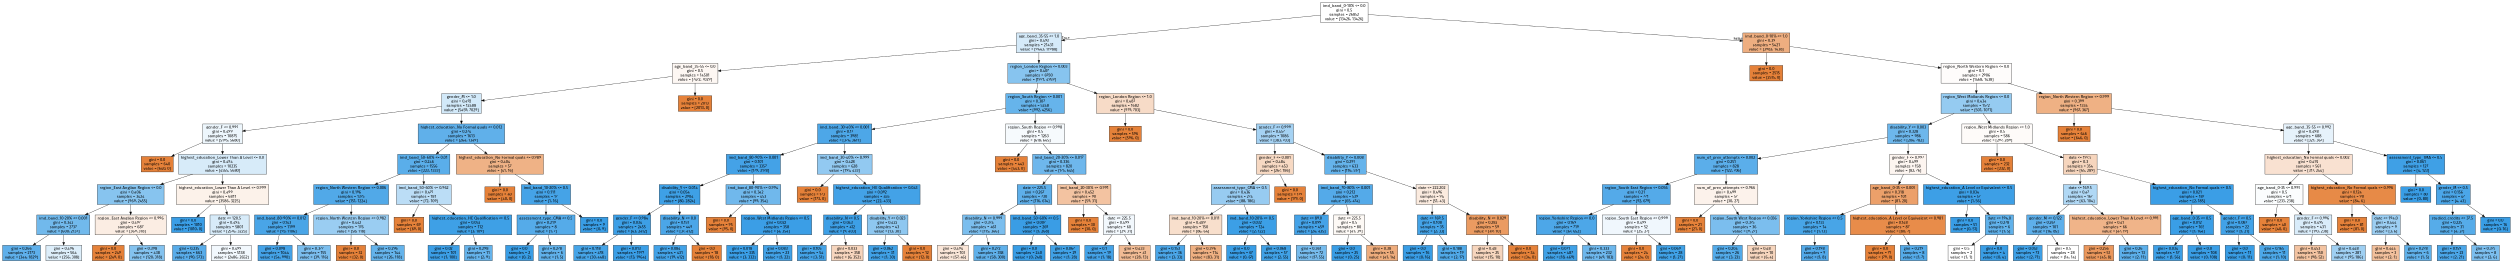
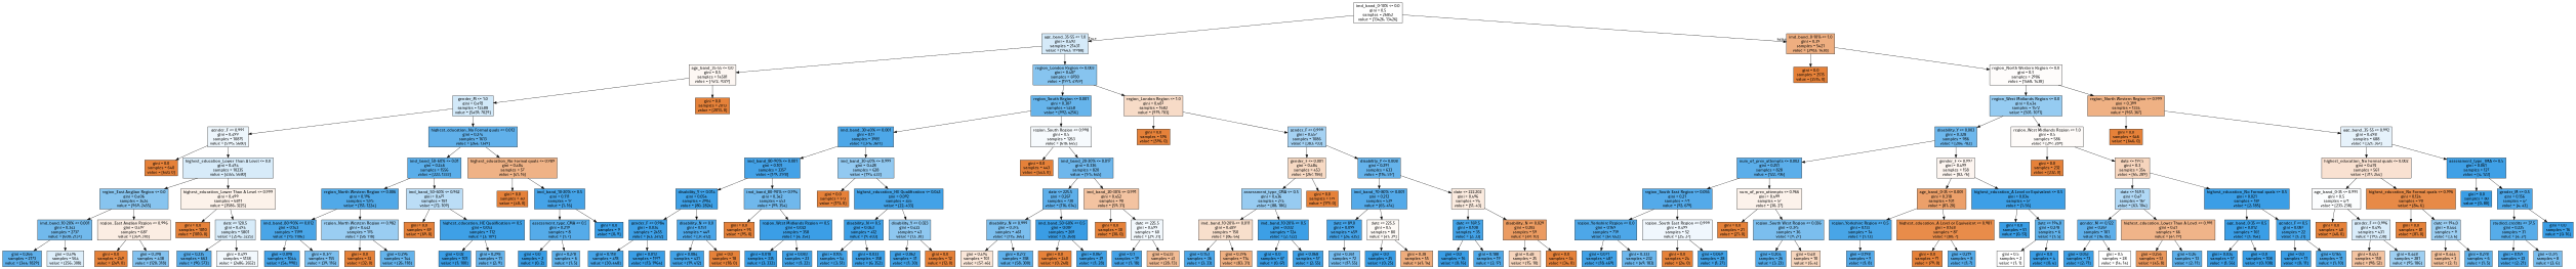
  digraph {
    fontname="Fira Sans"
    node [color=black fillcolor="#e58139ff" fontname="Fira Sans" shape=box style=filled]
    edge [fontname="Fira Sans"]
    n1 [fillcolor="#e5813900" label="imd_band_0-10% <= 0.0\ngini = 0.5\nsamples = 26852\nvalue = [13426, 13426]"]
    n2 [fillcolor="#399de536" label="age_band_35-55 <= 1.0\ngini = 0.493\nsamples = 21431\nvalue = [9443, 11988]"]
    n3 [fillcolor="#e58139a3" label="imd_band_0-10% <= 1.0\ngini = 0.39\nsamples = 5421\nvalue = [3983, 1438]"]
    n4 [fillcolor="#e581390f" label="age_band_35-55 <= 0.0\ngini = 0.5\nsamples = 14501\nvalue = [7472, 7029]"]
    n5 [fillcolor="#399de59a" label="region_London Region <= 0.003\ngini = 0.407\nsamples = 6930\nvalue = [1971, 4959]"]
    n6 [label="gini = 0.0\nsamples = 2515\nvalue = [2515, 0]"]
    n7 [fillcolor="#e5813905" label="region_North Western Region <= 0.0\ngini = 0.5\nsamples = 2906\nvalue = [1468, 1438]"]
    n8 [fillcolor="#399de539" label="gender_M <= 1.0\ngini = 0.492\nsamples = 12488\nvalue = [5459, 7029]"]
    n9 [label="gini = 0.0\nsamples = 2013\nvalue = [2013, 0]"]
    n10 [fillcolor="#399de5c4" label="region_South Region <= 0.001\ngini = 0.307\nsamples = 5248\nvalue = [992, 4256]"]
    n11 [fillcolor="#e5813948" label="region_London Region <= 1.0\ngini = 0.487\nsamples = 1682\nvalue = [979, 703]"]
    n12 [fillcolor="#399de516" label="gender_F <= 0.999\ngini = 0.499\nsamples = 10875\nvalue = [5195, 5680]"]
    n13 [fillcolor="#399de5cd" label="highest_education_No Formal quals <= 0.012\ngini = 0.274\nsamples = 1613\nvalue = [264, 1349]"]
    n14 [label="gini = 0.0\nsamples = 640\nvalue = [640, 0]"]
    n15 [fillcolor="#399de533" label="highest_education_Lower Than A Level <= 0.0\ngini = 0.494\nsamples = 10235\nvalue = [4555, 5680]"]
    n16 [fillcolor="#399de5d4" label="imd_band_50-60% <= 0.01\ngini = 0.246\nsamples = 1556\nvalue = [223, 1333]"]
    n17 [fillcolor="#e581399b" label="highest_education_No Formal quals <= 0.989\ngini = 0.404\nsamples = 57\nvalue = [41, 16]"]
    n18 [fillcolor="#399de59a" label="region_East Anglian Region <= 0.0\ngini = 0.406\nsamples = 3424\nvalue = [969, 2455]"]
    n19 [fillcolor="#e581391a" label="highest_education_Lower Than A Level <= 0.999\ngini = 0.499\nsamples = 6811\nvalue = [3586, 3225]"]
    n20 [fillcolor="#399de5b7" label="imd_band_10-20% <= 0.001\ngini = 0.342\nsamples = 2737\nvalue = [600, 2137]"]
    n21 [fillcolor="#e5813923" label="region_East Anglian Region <= 0.996\ngini = 0.497\nsamples = 687\nvalue = [369, 318]"]
-   n22 [fillcolor="#399de5fd" label="gini = 0.0\nsamples = 1010\nvalue = [1010, 0]"]
+   n22 [label="gini = 0.0\nsamples = 1010\nvalue = [1010, 0]"]
    n23 [fillcolor="#399de533" label="date <= 120.5\ngini = 0.494\nsamples = 5801\nvalue = [2576, 3225]"]
    n24 [fillcolor="#399de5cf" label="gini = 0.266\nsamples = 2173\nvalue = [344, 1829]"]
    n25 [fillcolor="#399de52b" label="gini = 0.496\nsamples = 564\nvalue = [256, 308]"]
    n26 [label="gini = 0.0\nsamples = 249\nvalue = [249, 0]"]
    n27 [fillcolor="#399de59f" label="gini = 0.398\nsamples = 438\nvalue = [120, 318]"]
    n28 [fillcolor="#399de5d7" label="gini = 0.235\nsamples = 663\nvalue = [90, 573]"]
    n29 [fillcolor="#399de510" label="gini = 0.499\nsamples = 5138\nvalue = [2486, 2652]"]
    n30 [fillcolor="#399de5e0" label="region_North Western Region <= 0.006\ngini = 0.196\nsamples = 1375\nvalue = [151, 1224]"]
    n31 [fillcolor="#399de557" label="imd_band_50-60% <= 0.962\ngini = 0.479\nsamples = 181\nvalue = [72, 109]"]
    n32 [label="gini = 0.0\nsamples = 40\nvalue = [40, 0]"]
    n33 [fillcolor="#399de5ef" label="imd_band_10-20% <= 0.5\ngini = 0.111\nsamples = 17\nvalue = [1, 16]"]
    n34 [fillcolor="#399de5ea" label="imd_band_80-90% <= 0.012\ngini = 0.143\nsamples = 1199\nvalue = [93, 1106]"]
    n35 [fillcolor="#399de582" label="region_North Western Region <= 0.982\ngini = 0.442\nsamples = 176\nvalue = [58, 118]"]
    n36 [label="gini = 0.0\nsamples = 69\nvalue = [69, 0]"]
    n37 [fillcolor="#399de5f8" label="highest_education_HE Qualification <= 0.5\ngini = 0.052\nsamples = 112\nvalue = [3, 109]"]
    n38 [fillcolor="#399de5f1" label="gini = 0.098\nsamples = 1044\nvalue = [54, 990]"]
    n39 [fillcolor="#399de5a9" label="gini = 0.377\nsamples = 155\nvalue = [39, 116]"]
    n40 [label="gini = 0.0\nsamples = 32\nvalue = [32, 0]"]
    n41 [fillcolor="#399de5c7" label="gini = 0.296\nsamples = 144\nvalue = [26, 118]"]
    n42 [fillcolor="#399de5fc" label="gini = 0.02\nsamples = 101\nvalue = [1, 100]"]
    n43 [fillcolor="#399de5c6" label="gini = 0.298\nsamples = 11\nvalue = [2, 9]"]
    n44 [fillcolor="#399de5db" label="assessment_type_CMA <= 0.5\ngini = 0.219\nsamples = 8\nvalue = [1, 7]"]
    n45 [fillcolor="#399de5ff" label="gini = 0.0\nsamples = 9\nvalue = [0, 9]"]
    n46 [fillcolor="#399de5ff" label="gini = 0.0\nsamples = 2\nvalue = [0, 2]"]
    n47 [fillcolor="#399de5cc" label="gini = 0.278\nsamples = 6\nvalue = [1, 5]"]
    n48 [fillcolor="#399de5e5" label="imd_band_30-40% <= 0.001\ngini = 0.17\nsamples = 3985\nvalue = [374, 3611]"]
    n49 [fillcolor="#399de50b" label="region_South Region <= 0.998\ngini = 0.5\nsamples = 1263\nvalue = [618, 645]"]
    n50 [label="gini = 0.0\nsamples = 596\nvalue = [596, 0]"]
    n51 [fillcolor="#399de574" label="gender_F <= 0.999\ngini = 0.457\nsamples = 1086\nvalue = [383, 703]"]
    n52 [fillcolor="#399de5f1" label="imd_band_80-90% <= 0.001\ngini = 0.101\nsamples = 3357\nvalue = [179, 3178]"]
    n53 [fillcolor="#399de58c" label="imd_band_30-40% <= 0.999\ngini = 0.428\nsamples = 628\nvalue = [195, 433]"]
    n54 [label="gini = 0.0\nsamples = 443\nvalue = [443, 0]"]
    n55 [fillcolor="#399de5ba" label="imd_band_20-30% <= 0.017\ngini = 0.336\nsamples = 820\nvalue = [175, 645]"]
    n56 [fillcolor="#399de5f8" label="disability_Y <= 0.014\ngini = 0.054\nsamples = 2904\nvalue = [80, 2824]"]
    n57 [fillcolor="#399de5b8" label="imd_band_80-90% <= 0.994\ngini = 0.342\nsamples = 453\nvalue = [99, 354]"]
    n58 [label="gini = 0.0\nsamples = 173\nvalue = [173, 0]"]
    n59 [fillcolor="#399de5f2" label="highest_education_HE Qualification <= 0.043\ngini = 0.092\nsamples = 455\nvalue = [22, 433]"]
    n60 [fillcolor="#399de5fa" label="gender_F <= 0.984\ngini = 0.034\nsamples = 2455\nvalue = [43, 2412]"]
    n61 [fillcolor="#399de5e8" label="disability_N <= 0.0\ngini = 0.151\nsamples = 449\nvalue = [37, 412]"]
    n62 [label="gini = 0.0\nsamples = 95\nvalue = [95, 0]"]
    n63 [fillcolor="#399de5fc" label="region_West Midlands Region <= 0.5\ngini = 0.022\nsamples = 358\nvalue = [4, 354]"]
    n64 [fillcolor="#399de5ee" label="gini = 0.118\nsamples = 478\nvalue = [30, 448]"]
    n65 [fillcolor="#399de5fd" label="gini = 0.013\nsamples = 1977\nvalue = [13, 1964]"]
    n66 [fillcolor="#399de5f3" label="gini = 0.084\nsamples = 431\nvalue = [19, 412]"]
    n67 [label="gini = 0.0\nsamples = 18\nvalue = [18, 0]"]
    n68 [fillcolor="#399de5fd" label="gini = 0.018\nsamples = 335\nvalue = [3, 332]"]
    n69 [fillcolor="#399de5f3" label="gini = 0.083\nsamples = 23\nvalue = [1, 22]"]
    n70 [fillcolor="#399de5f9" label="disability_N <= 0.5\ngini = 0.043\nsamples = 412\nvalue = [9, 403]"]
    n71 [fillcolor="#399de591" label="disability_Y <= 0.023\ngini = 0.422\nsamples = 43\nvalue = [13, 30]"]
    n72 [fillcolor="#399de5f0" label="gini = 0.105\nsamples = 54\nvalue = [3, 51]"]
-   n73 [fillcolor="#e5813955" label="gini = 0.033\nsamples = 358\nvalue = [6, 352]"]
+   n73 [fillcolor="#399de5fb" label="gini = 0.033\nsamples = 358\nvalue = [6, 352]"]
    n74 [fillcolor="#399de5f6" label="gini = 0.062\nsamples = 31\nvalue = [1, 30]"]
    n75 [label="gini = 0.0\nsamples = 12\nvalue = [12, 0]"]
    n76 [fillcolor="#399de5cf" label="date <= 225.5\ngini = 0.267\nsamples = 730\nvalue = [116, 614]"]
    n77 [fillcolor="#e5813979" label="imd_band_20-30% <= 0.991\ngini = 0.452\nsamples = 90\nvalue = [59, 31]"]
    n78 [fillcolor="#399de5aa" label="disability_N <= 0.999\ngini = 0.374\nsamples = 461\nvalue = [115, 346]"]
    n79 [fillcolor="#399de5fe" label="imd_band_50-60% <= 0.5\ngini = 0.007\nsamples = 269\nvalue = [1, 268]"]
    n80 [label="gini = 0.0\nsamples = 30\nvalue = [30, 0]"]
    n81 [fillcolor="#399de510" label="date <= 225.5\ngini = 0.499\nsamples = 60\nvalue = [29, 31]"]
    n82 [fillcolor="#e5813931" label="gini = 0.494\nsamples = 103\nvalue = [57, 46]"]
    n83 [fillcolor="#399de5ce" label="gini = 0.272\nsamples = 358\nvalue = [58, 300]"]
-   n84 [fillcolor="#399de5ff" label="gini = 0.0\nsamples = 240\nvalue = [0, 240]"]
+   n84 [label="gini = 0.0\nsamples = 240\nvalue = [0, 240]"]
    n85 [fillcolor="#399de5f6" label="gini = 0.067\nsamples = 29\nvalue = [1, 28]"]
    n86 [fillcolor="#399de5f1" label="gini = 0.1\nsamples = 19\nvalue = [1, 18]"]
    n87 [fillcolor="#e5813989" label="gini = 0.433\nsamples = 41\nvalue = [28, 13]"]
    n88 [fillcolor="#e581394d" label="gender_F <= 0.001\ngini = 0.484\nsamples = 453\nvalue = [267, 186]"]
    n89 [fillcolor="#399de5c6" label="disability_Y <= 0.008\ngini = 0.299\nsamples = 633\nvalue = [116, 517]"]
    n90 [fillcolor="#399de586" label="assessment_type_CMA <= 0.5\ngini = 0.436\nsamples = 274\nvalue = [88, 186]"]
    n91 [label="gini = 0.0\nsamples = 179\nvalue = [179, 0]"]
    n92 [fillcolor="#399de5dc" label="imd_band_70-80% <= 0.001\ngini = 0.212\nsamples = 539\nvalue = [65, 474]"]
    n93 [fillcolor="#e5813928" label="date <= 222.202\ngini = 0.496\nsamples = 94\nvalue = [51, 43]"]
    n94 [fillcolor="#e5813941" label="imd_band_10-20% <= 0.011\ngini = 0.489\nsamples = 150\nvalue = [86, 64]"]
    n95 [fillcolor="#399de5fb" label="imd_band_10-20% <= 0.5\ngini = 0.032\nsamples = 124\nvalue = [2, 122]"]
    n96 [fillcolor="#399de5e8" label="gini = 0.153\nsamples = 36\nvalue = [3, 33]"]
    n97 [fillcolor="#e58139a0" label="gini = 0.396\nsamples = 114\nvalue = [83, 31]"]
    n98 [fillcolor="#399de5ff" label="gini = 0.0\nsamples = 67\nvalue = [0, 67]"]
    n99 [fillcolor="#399de5f6" label="gini = 0.068\nsamples = 57\nvalue = [2, 55]"]
    n100 [fillcolor="#399de5f1" label="date <= 89.0\ngini = 0.099\nsamples = 459\nvalue = [24, 435]"]
    n101 [fillcolor="#e581390c" label="date <= 225.5\ngini = 0.5\nsamples = 80\nvalue = [41, 39]"]
    n102 [fillcolor="#399de5f0" label="date <= 169.5\ngini = 0.108\nsamples = 35\nvalue = [2, 33]"]
    n103 [fillcolor="#e58139cb" label="disability_N <= 0.029\ngini = 0.282\nsamples = 59\nvalue = [49, 10]"]
    n104 [fillcolor="#399de5b0" label="gini = 0.361\nsamples = 72\nvalue = [17, 55]"]
    n105 [fillcolor="#399de5ff" label="gini = 0.0\nsamples = 25\nvalue = [0, 25]"]
    n106 [fillcolor="#e58139a8" label="gini = 0.38\nsamples = 55\nvalue = [41, 14]"]
    n107 [fillcolor="#399de5ff" label="gini = 0.0\nsamples = 16\nvalue = [0, 16]"]
    n108 [fillcolor="#399de5e1" label="gini = 0.188\nsamples = 19\nvalue = [2, 17]"]
    n109 [fillcolor="#e5813955" label="gini = 0.48\nsamples = 25\nvalue = [15, 10]"]
    n110 [label="gini = 0.0\nsamples = 34\nvalue = [34, 0]"]
    n111 [fillcolor="#399de588" label="region_West Midlands Region <= 0.0\ngini = 0.434\nsamples = 1572\nvalue = [501, 1071]"]
    n112 [fillcolor="#e581399e" label="region_North Western Region <= 0.999\ngini = 0.399\nsamples = 1334\nvalue = [967, 367]"]
    n113 [fillcolor="#399de5bc" label="disability_Y <= 0.003\ngini = 0.328\nsamples = 986\nvalue = [204, 782]"]
    n114 [fillcolor="#e5813907" label="region_West Midlands Region <= 1.0\ngini = 0.5\nsamples = 586\nvalue = [297, 289]"]
    n115 [label="gini = 0.0\nsamples = 646\nvalue = [646, 0]"]
    n116 [fillcolor="#399de520" label="age_band_35-55 <= 0.992\ngini = 0.498\nsamples = 688\nvalue = [321, 367]"]
    n117 [fillcolor="#399de5d3" label="num_of_prev_attempts <= 0.002\ngini = 0.251\nsamples = 828\nvalue = [122, 706]"]
    n118 [fillcolor="#e5813913" label="gender_F <= 0.997\ngini = 0.499\nsamples = 158\nvalue = [82, 76]"]
    n119 [label="gini = 0.0\nsamples = 232\nvalue = [232, 0]"]
    n120 [fillcolor="#e5813955" label="date <= 197.5\ngini = 0.3\nsamples = 354\nvalue = [65, 289]"]
    n121 [fillcolor="#399de5dc" label="region_South East Region <= 0.056\ngini = 0.21\nsamples = 771\nvalue = [92, 679]"]
    n122 [fillcolor="#e5813919" label="num_of_prev_attempts <= 0.966\ngini = 0.499\nsamples = 57\nvalue = [30, 27]"]
    n123 [fillcolor="#e58139c0" label="age_band_0-35 <= 0.005\ngini = 0.318\nsamples = 101\nvalue = [81, 20]"]
    n124 [fillcolor="#399de5fa" label="highest_education_A Level or Equivalent <= 0.5\ngini = 0.034\nsamples = 57\nvalue = [1, 56]"]
    n125 [fillcolor="#399de5e5" label="region_Yorkshire Region <= 0.0\ngini = 0.169\nsamples = 719\nvalue = [67, 652]"]
    n126 [fillcolor="#399de513" label="region_South East Region <= 0.999\ngini = 0.499\nsamples = 52\nvalue = [25, 27]"]
    n127 [label="gini = 0.0\nsamples = 21\nvalue = [21, 0]"]
    n128 [fillcolor="#399de5aa" label="region_South West Region <= 0.036\ngini = 0.375\nsamples = 36\nvalue = [9, 27]"]
    n129 [fillcolor="#399de5f5" label="gini = 0.071\nsamples = 487\nvalue = [18, 469]"]
    n130 [fillcolor="#399de5bb" label="gini = 0.333\nsamples = 232\nvalue = [49, 183]"]
    n131 [label="gini = 0.0\nsamples = 24\nvalue = [24, 0]"]
    n132 [fillcolor="#399de5f6" label="gini = 0.069\nsamples = 28\nvalue = [1, 27]"]
    n133 [fillcolor="#399de5de" label="gini = 0.204\nsamples = 26\nvalue = [3, 23]"]
    n134 [fillcolor="#e5813955" label="gini = 0.48\nsamples = 10\nvalue = [6, 4]"]
    n135 [fillcolor="#399de5eb" label="region_Yorkshire Region <= 0.5\ngini = 0.133\nsamples = 14\nvalue = [1, 13]"]
    n136 [fillcolor="#e58139e9" label="highest_education_A Level or Equivalent <= 0.981\ngini = 0.148\nsamples = 87\nvalue = [80, 7]"]
    n137 [fillcolor="#399de5ff" label="gini = 0.0\nsamples = 51\nvalue = [0, 51]"]
    n138 [fillcolor="#399de5cc" label="date <= 194.0\ngini = 0.278\nsamples = 6\nvalue = [1, 5]"]
    n139 [fillcolor="#399de5df" label="gini = 0.198\nsamples = 9\nvalue = [1, 8]"]
    n140 [label="gini = 0.0\nsamples = 79\nvalue = [79, 0]"]
    n141 [fillcolor="#399de5db" label="gini = 0.219\nsamples = 8\nvalue = [1, 7]"]
    n142 [fillcolor="#e5813900" label="gini = 0.5\nsamples = 2\nvalue = [1, 1]"]
    n143 [fillcolor="#399de5ff" label="gini = 0.0\nsamples = 4\nvalue = [0, 4]"]
    n144 [fillcolor="#399de565" label="date <= 169.5\ngini = 0.47\nsamples = 167\nvalue = [63, 104]"]
    n145 [fillcolor="#399de5fc" label="highest_education_No Formal quals <= 0.5\ngini = 0.021\nsamples = 187\nvalue = [2, 185]"]
    n146 [fillcolor="#399de5cf" label="gender_M <= 0.122\ngini = 0.267\nsamples = 101\nvalue = [16, 85]"]
    n147 [fillcolor="#e5813998" label="highest_education_Lower Than A Level <= 0.991\ngini = 0.41\nsamples = 66\nvalue = [47, 19]"]
    n148 [fillcolor="#399de5fd" label="age_band_0-35 <= 0.5\ngini = 0.012\nsamples = 165\nvalue = [1, 164]"]
    n149 [fillcolor="#399de5f3" label="gender_F <= 0.5\ngini = 0.087\nsamples = 22\nvalue = [1, 21]"]
    n150 [fillcolor="#399de5f8" label="gini = 0.053\nsamples = 73\nvalue = [2, 71]"]
    n151 [fillcolor="#e5813900" label="gini = 0.5\nsamples = 28\nvalue = [14, 14]"]
    n152 [fillcolor="#e58139d2" label="gini = 0.256\nsamples = 53\nvalue = [45, 8]"]
    n153 [fillcolor="#399de5d1" label="gini = 0.26\nsamples = 13\nvalue = [2, 11]"]
    n154 [fillcolor="#399de5fa" label="gini = 0.034\nsamples = 57\nvalue = [1, 56]"]
    n155 [fillcolor="#399de5ff" label="gini = 0.0\nsamples = 108\nvalue = [0, 108]"]
    n156 [fillcolor="#399de5ff" label="gini = 0.0\nsamples = 11\nvalue = [0, 11]"]
    n157 [fillcolor="#399de5e6" label="gini = 0.165\nsamples = 11\nvalue = [1, 10]"]
    n158 [fillcolor="#e581393b" label="highest_education_No Formal quals <= 0.002\ngini = 0.492\nsamples = 561\nvalue = [317, 244]"]
    n159 [fillcolor="#399de5f7" label="assessment_type_TMA <= 0.5\ngini = 0.061\nsamples = 127\nvalue = [4, 123]"]
    n160 [fillcolor="#399de505" label="age_band_0-35 <= 0.995\ngini = 0.5\nsamples = 471\nvalue = [233, 238]"]
    n161 [fillcolor="#e58139ed" label="highest_education_No Formal quals <= 0.996\ngini = 0.124\nsamples = 90\nvalue = [84, 6]"]
    n162 [fillcolor="#399de5ff" label="gini = 0.0\nsamples = 80\nvalue = [0, 80]"]
    n163 [fillcolor="#399de5e7" label="gender_M <= 0.5\ngini = 0.156\nsamples = 47\nvalue = [4, 43]"]
    n164 [label="gini = 0.0\nsamples = 40\nvalue = [40, 0]"]
    n165 [fillcolor="#399de530" label="gender_F <= 0.996\ngini = 0.495\nsamples = 431\nvalue = [193, 238]"]
    n166 [label="gini = 0.0\nsamples = 81\nvalue = [81, 0]"]
    n167 [fillcolor="#399de57f" label="date <= 194.0\ngini = 0.444\nsamples = 9\nvalue = [3, 6]"]
    n168 [fillcolor="#e5813978" label="gini = 0.453\nsamples = 150\nvalue = [98, 52]"]
    n169 [fillcolor="#399de57d" label="gini = 0.448\nsamples = 281\nvalue = [95, 186]"]
    n170 [fillcolor="#e581397f" label="gini = 0.444\nsamples = 3\nvalue = [2, 1]"]
    n171 [fillcolor="#399de5cc" label="gini = 0.278\nsamples = 6\nvalue = [1, 5]"]
    n172 [fillcolor="#399de5d9" label="studied_credits <= 37.5\ngini = 0.225\nsamples = 31\nvalue = [4, 27]"]
    n173 [fillcolor="#399de5ff" label="gini = 0.0\nsamples = 16\nvalue = [0, 16]"]
    n174 [fillcolor="#399de5e7" label="gini = 0.159\nsamples = 23\nvalue = [2, 21]"]
    n175 [fillcolor="#399de5aa" label="gini = 0.375\nsamples = 8\nvalue = [2, 6]"]
    n1 -> n2 [headlabel=True labelangle=45 labeldistance=2.5]
    n1 -> n3 [headlabel=False labelangle=-45 labeldistance=2.5]
    n2 -> n4
    n2 -> n5
    n3 -> n6
    n3 -> n7
    n4 -> n8
    n4 -> n9
    n5 -> n10
    n5 -> n11
    n7 -> n111
    n7 -> n112
    n8 -> n12
    n8 -> n13
    n10 -> n48
    n10 -> n49
    n11 -> n50
    n11 -> n51
    n12 -> n14
    n12 -> n15
    n13 -> n16
    n13 -> n17
    n15 -> n18
    n15 -> n19
    n16 -> n30
    n16 -> n31
    n17 -> n32
    n17 -> n33
    n18 -> n20
    n18 -> n21
    n19 -> n22
    n19 -> n23
    n20 -> n24
    n20 -> n25
    n21 -> n26
    n21 -> n27
    n23 -> n28
    n23 -> n29
    n30 -> n34
    n30 -> n35
    n31 -> n36
    n31 -> n37
    n33 -> n44
    n33 -> n45
    n34 -> n38
    n34 -> n39
    n35 -> n40
    n35 -> n41
    n37 -> n42
    n37 -> n43
    n44 -> n46
    n44 -> n47
    n48 -> n52
    n48 -> n53
    n49 -> n54
    n49 -> n55
    n51 -> n88
    n51 -> n89
    n52 -> n56
    n52 -> n57
    n53 -> n58
    n53 -> n59
    n55 -> n76
    n55 -> n77
    n56 -> n60
    n56 -> n61
    n57 -> n62
    n57 -> n63
    n59 -> n70
    n59 -> n71
    n60 -> n64
    n60 -> n65
    n61 -> n66
    n61 -> n67
    n63 -> n68
    n63 -> n69
    n70 -> n72
    n70 -> n73
    n71 -> n74
    n71 -> n75
    n76 -> n78
    n76 -> n79
    n77 -> n80
    n77 -> n81
    n78 -> n82
    n78 -> n83
    n79 -> n84
    n79 -> n85
    n81 -> n86
    n81 -> n87
    n88 -> n90
    n88 -> n91
    n89 -> n92
    n89 -> n93
    n90 -> n94
    n90 -> n95
    n92 -> n100
    n92 -> n101
    n93 -> n102
    n93 -> n103
    n94 -> n96
    n94 -> n97
    n95 -> n98
    n95 -> n99
    n100 -> n104
    n101 -> n105
    n101 -> n106
    n102 -> n107
    n102 -> n108
    n103 -> n109
    n103 -> n110
    n111 -> n113
    n111 -> n114
    n112 -> n115
    n112 -> n116
    n113 -> n117
    n113 -> n118
    n114 -> n119
    n114 -> n120
    n116 -> n158
    n116 -> n159
    n117 -> n121
    n117 -> n122
    n118 -> n123
    n118 -> n124
    n120 -> n144
    n120 -> n145
    n121 -> n125
    n121 -> n126
    n122 -> n127
    n122 -> n128
    n123 -> n135
    n123 -> n136
    n124 -> n137
    n124 -> n138
    n125 -> n129
    n125 -> n130
    n126 -> n131
    n126 -> n132
    n128 -> n133
    n128 -> n134
    n135 -> n139
    n136 -> n140
    n136 -> n141
    n138 -> n142
    n138 -> n143
    n144 -> n146
    n144 -> n147
    n145 -> n148
    n145 -> n149
    n146 -> n150
    n146 -> n151
    n147 -> n152
    n147 -> n153
    n148 -> n154
    n148 -> n155
    n149 -> n156
    n149 -> n157
    n158 -> n160
    n158 -> n161
    n159 -> n162
    n159 -> n163
    n160 -> n164
    n160 -> n165
    n161 -> n166
    n161 -> n167
    n163 -> n172
    n163 -> n173
    n165 -> n168
    n165 -> n169
    n167 -> n170
    n167 -> n171
    n172 -> n174
    n172 -> n175
  }
